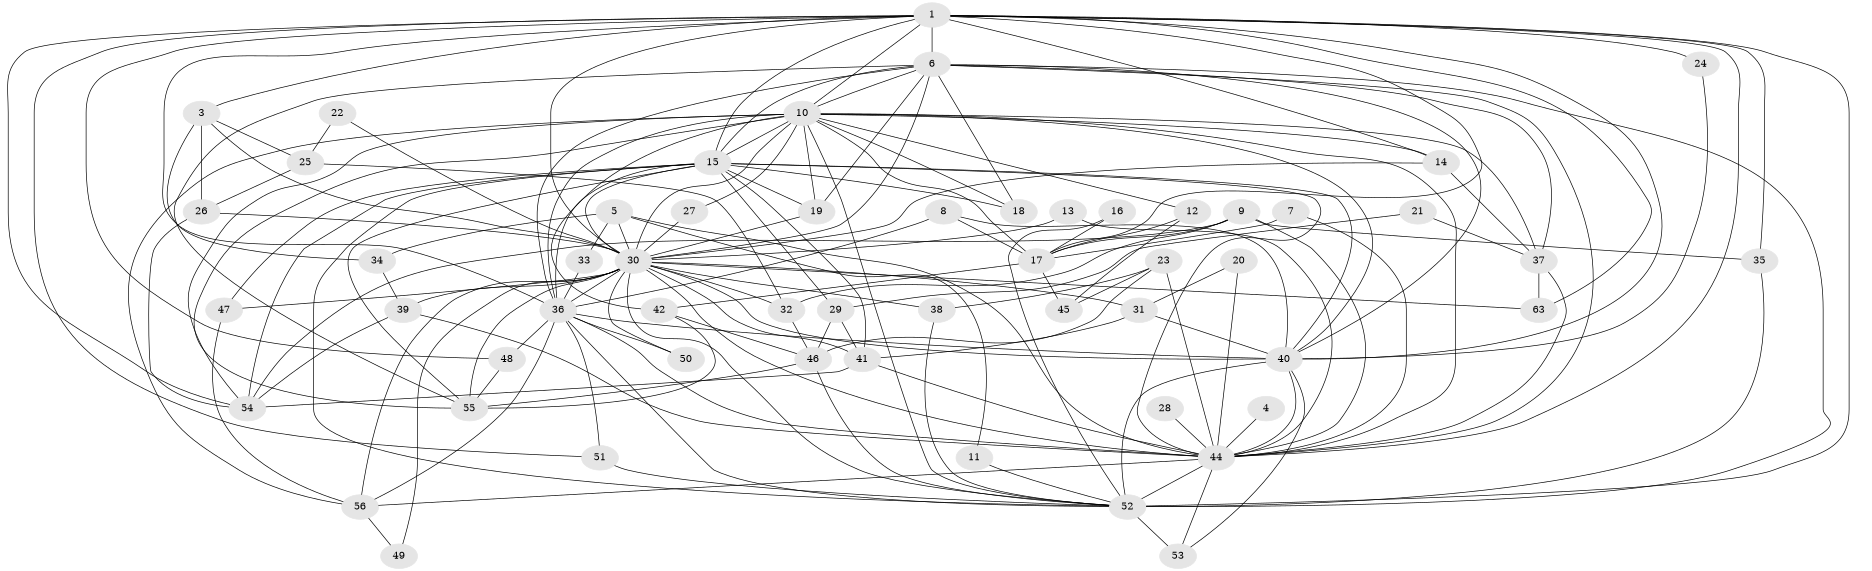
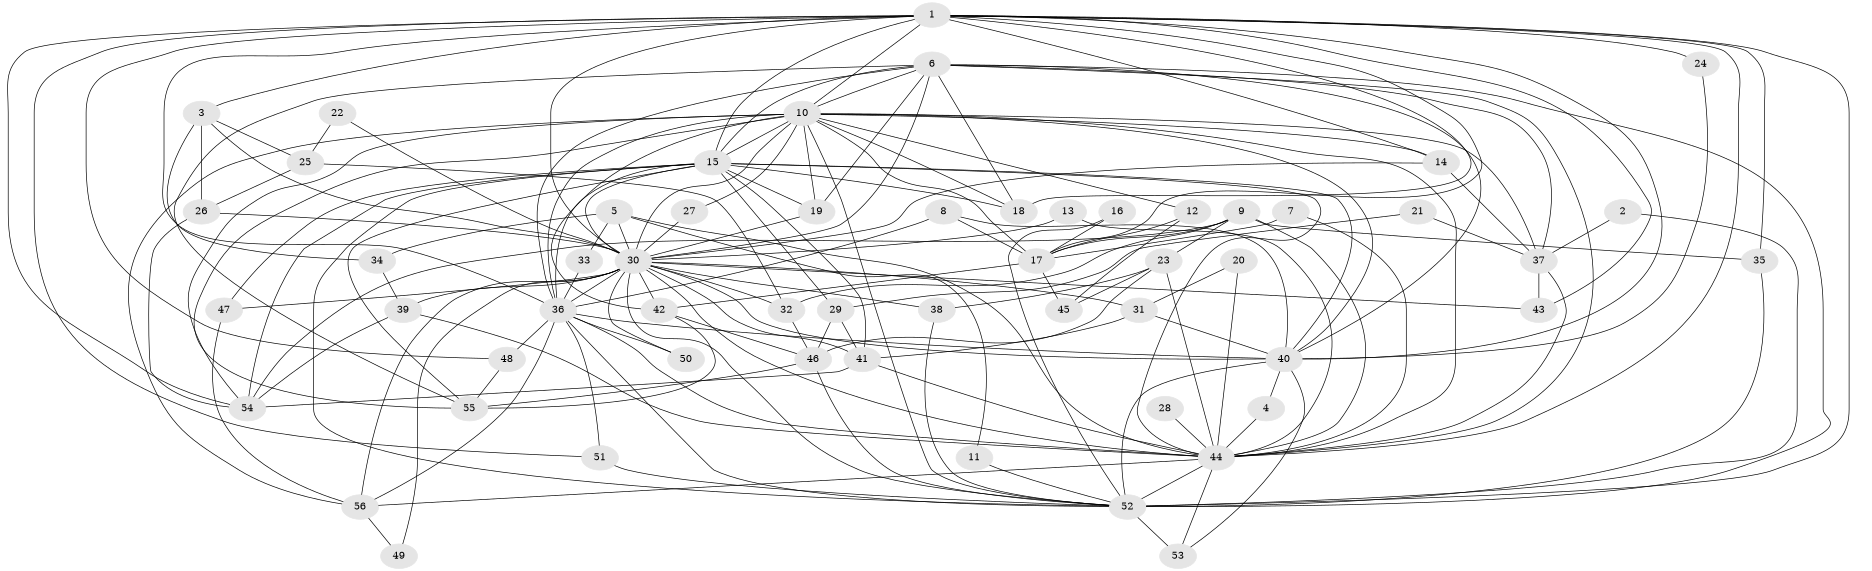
  graph {
    node [color=gray90 style=filled]
    edge [weight=1.0]
    1
    3
    6
    10
    14
    15
    17
    24
    30
    35
    36
    40
-   43 [label=63]
+   43
    44
    48
    51
    52
    54
    25
    26
    34
    37
    18
    19
    55
    12
    27
    42
    56
    29
    41
    47
    45
    32
    31
    38
    39
    49
    50
    53
+   2
    4
    5
    11
    33
    7
    8
    9
    23
    46
    13
    16
    20
    21
    22
    28
    1 -- 3
-   1 -- 6 [weight=2.0]
+   1 -- 18 [weight=2.0]
    1 -- 10 [weight=2.0]
    1 -- 14
    1 -- 15 [weight=3.0]
    1 -- 17
    1 -- 24 [weight=2.0]
    1 -- 30 [weight=4.0]
    1 -- 35
    1 -- 36 [weight=2.0]
    1 -- 40 [weight=2.0]
    1 -- 43
    1 -- 44 [weight=3.0]
    1 -- 48
    1 -- 51
    1 -- 52 [weight=2.0]
    1 -- 54
    3 -- 30
    3 -- 25
    3 -- 26
    3 -- 34
    6 -- 10
    6 -- 15
    6 -- 30 [weight=2.0]
    6 -- 36
    6 -- 40
    6 -- 44
    6 -- 52
    6 -- 37
    6 -- 18
    6 -- 19
    6 -- 55
    10 -- 14
    10 -- 15
    10 -- 17
    10 -- 30
    10 -- 36 [weight=2.0]
    10 -- 40
    10 -- 44 [weight=2.0]
    10 -- 52
    10 -- 54
    10 -- 37
    10 -- 18
    10 -- 19
    10 -- 55
    10 -- 12
    10 -- 27
    10 -- 42
    10 -- 56
    14 -- 30
    14 -- 37
    15 -- 30 [weight=2.0]
    15 -- 36
    15 -- 40
    15 -- 44
    15 -- 52
    15 -- 54
    15 -- 18
    15 -- 19
    15 -- 55
    15 -- 29
    15 -- 41
    15 -- 47
    17 -- 42
    17 -- 45
    24 -- 40
    30 -- 36
    30 -- 40
    30 -- 43
    30 -- 44
    30 -- 52
-   30 -- 55 [weight=2.0]
+   30 -- 42 [weight=2.0]
    30 -- 56
    30 -- 41
    30 -- 47
    30 -- 32
    30 -- 31
    30 -- 38
    30 -- 39
    30 -- 49
    30 -- 50
    35 -- 52
    36 -- 40
    36 -- 44
    36 -- 48
    36 -- 51
    36 -- 52
    36 -- 56
    36 -- 50 [weight=2.0]
-   40 -- 44
+   40 -- 4
    40 -- 52 [weight=2.0]
    40 -- 53
    44 -- 52 [weight=2.0]
    44 -- 56
    44 -- 53
    48 -- 55
    51 -- 52 [weight=2.0]
    52 -- 53 [weight=2.0]
    25 -- 26
    25 -- 32
    26 -- 30
    26 -- 54
    34 -- 39 [weight=2.0]
    37 -- 43
    37 -- 44
    19 -- 30
    12 -- 17
    12 -- 45
    27 -- 30 [weight=2.0]
    42 -- 55
    42 -- 46
    56 -- 49
    29 -- 41
    29 -- 46
    41 -- 44
    41 -- 54
    47 -- 56
    32 -- 46
    31 -- 40 [weight=2.0]
    31 -- 41
    38 -- 52
    39 -- 44
    39 -- 54
+   2 -- 52
+   2 -- 37
    4 -- 44
    5 -- 30
    5 -- 44 [weight=2.0]
    5 -- 34
    5 -- 11
    5 -- 33
    11 -- 52
    33 -- 36
    7 -- 17
    7 -- 44
    8 -- 17
    8 -- 36
    8 -- 40
    9 -- 17
    9 -- 35
    9 -- 44
    9 -- 54
    9 -- 32
+   9 -- 23
    23 -- 44
    23 -- 45
    23 -- 38
    23 -- 46
    46 -- 52
    46 -- 55 [weight=2.0]
    13 -- 30
    13 -- 44
    16 -- 17
    16 -- 52
    20 -- 44
    20 -- 31
    21 -- 37
    21 -- 29
    22 -- 30
    22 -- 25
    28 -- 44
  }
